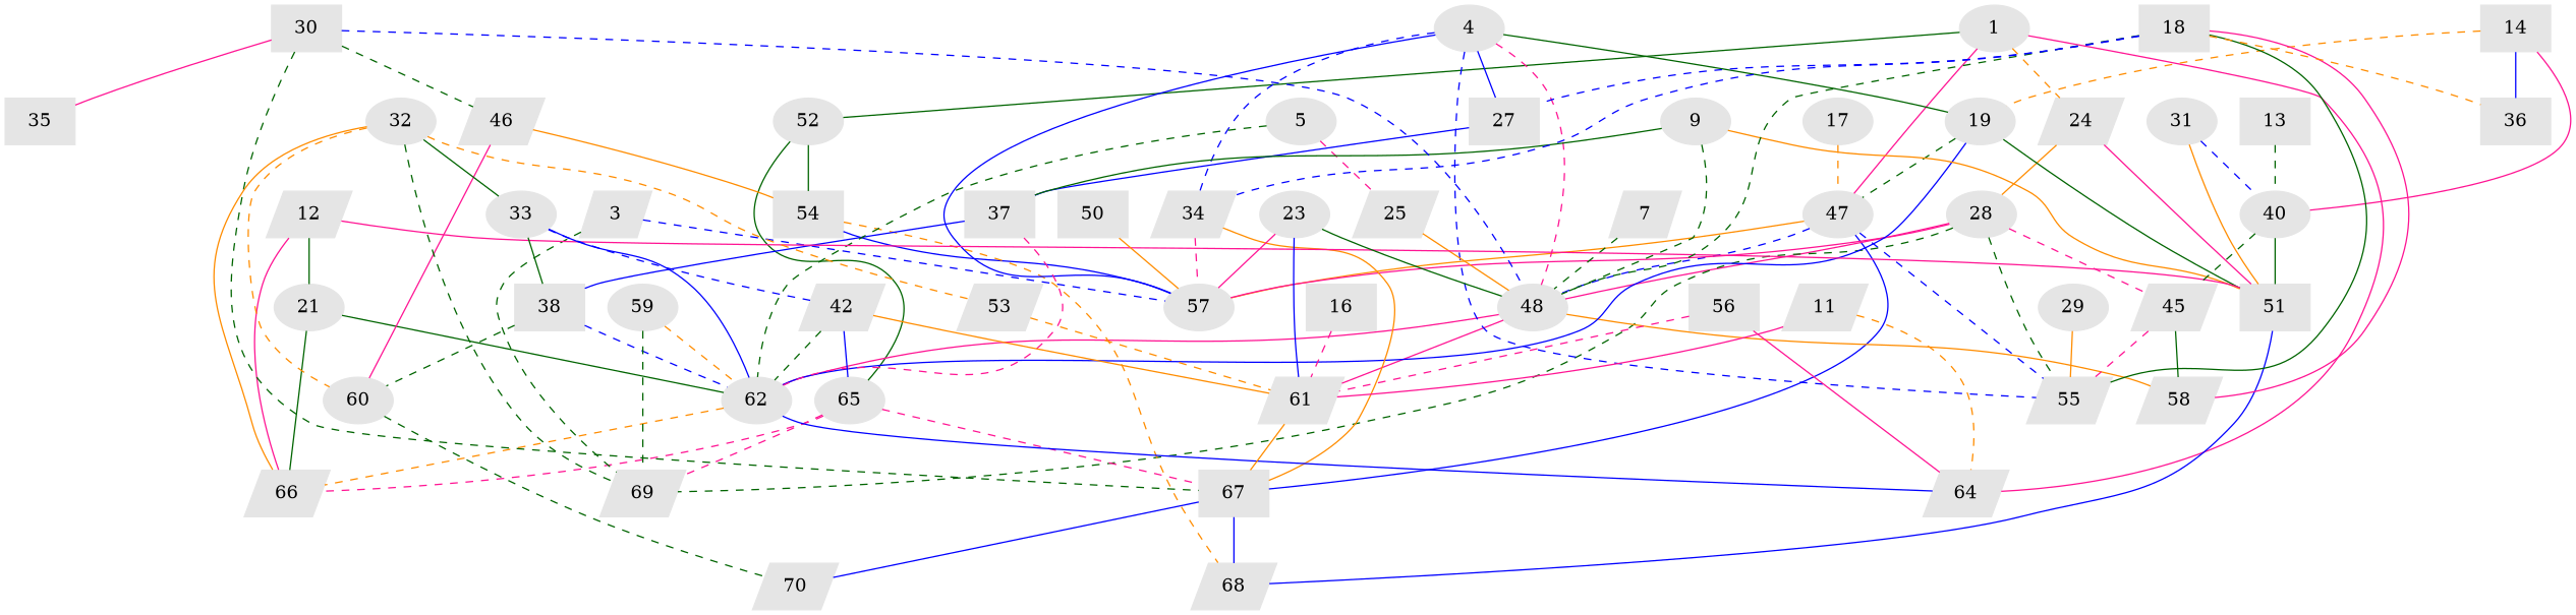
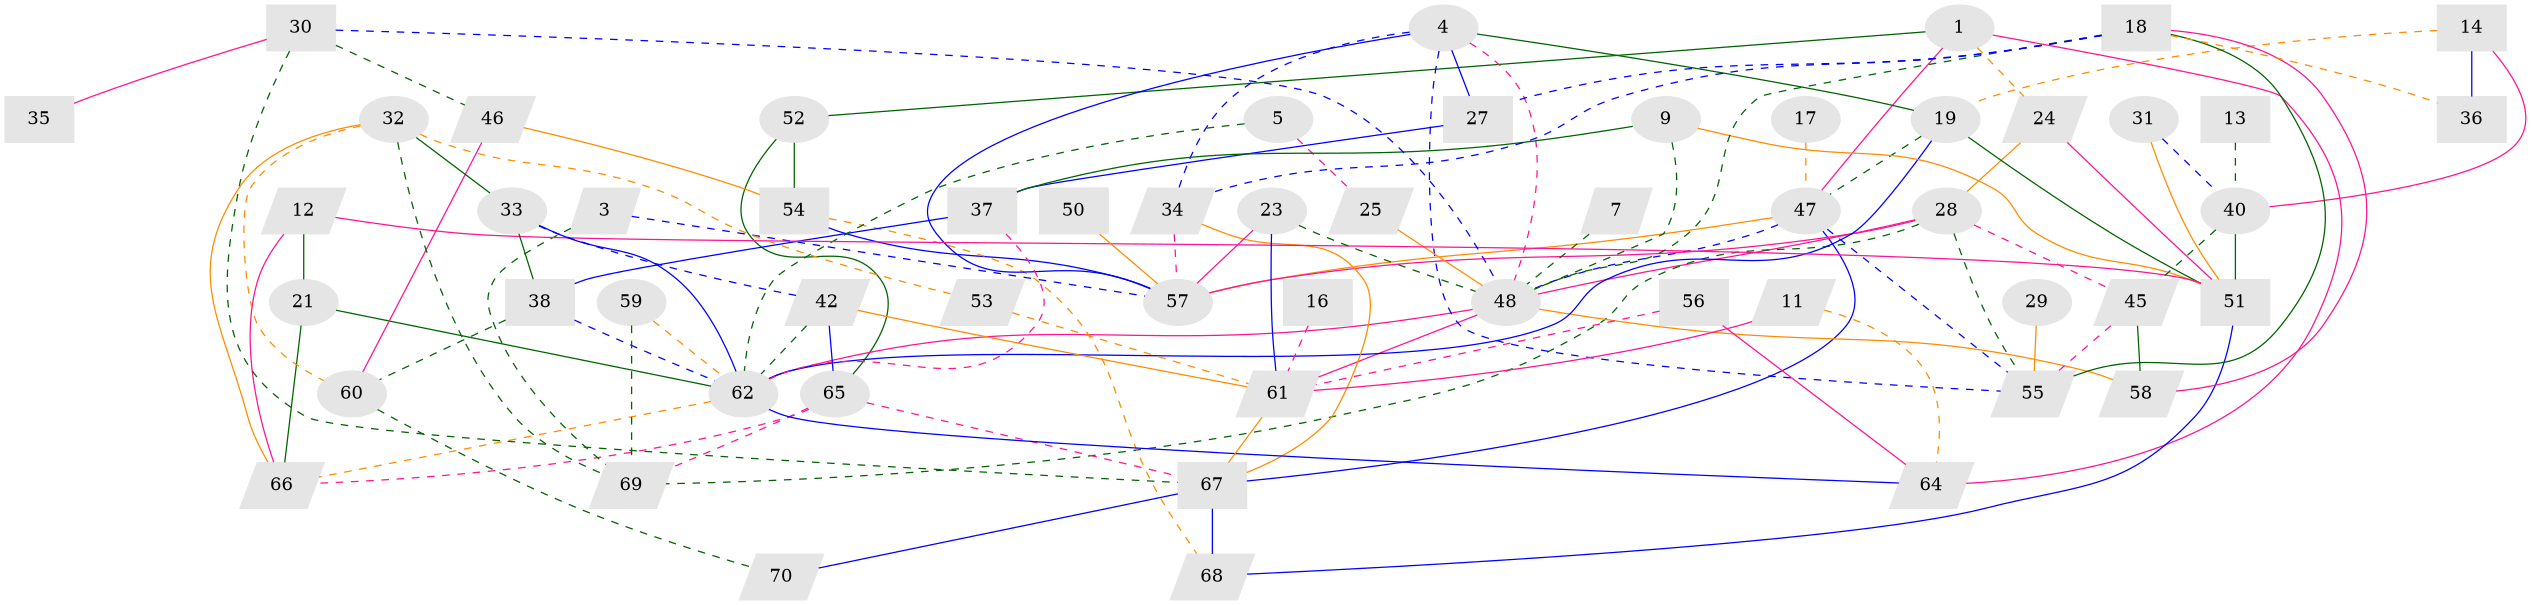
  graph {
    node [color=gray90 shape=ellipse style=filled]
    edge [color=darkgreen style=solid weight=1.0]
    24 [shape=parallelogram]
    1
    47
    52
    64 [shape=parallelogram]
    51 [shape=box]
    28
    57
    48
    55 [shape=parallelogram]
    67 [shape=box]
    n12 [label=65]
    54 [shape=box]
    3 [shape=parallelogram]
    69 [shape=parallelogram]
    4
    19
    27 [shape=box]
    34 [shape=parallelogram]
    62
    37 [shape=box]
    61 [shape=parallelogram]
    58 [shape=parallelogram]
    25 [shape=parallelogram]
    5
    66 [shape=parallelogram]
    7 [shape=parallelogram]
    9
    38 [shape=box]
    68 [shape=parallelogram]
    11 [shape=parallelogram]
    12 [shape=parallelogram]
    21
    13 [shape=box]
    40
    45 [shape=parallelogram]
    14 [shape=box]
    36 [shape=box]
    16 [shape=box]
    17
    18 [shape=box]
    23
    29
    30 [shape=box]
    35 [shape=box]
    46 [shape=parallelogram]
    60
    70 [shape=parallelogram]
    31
    32
    33
    53 [shape=parallelogram]
    42 [shape=parallelogram]
    50 [shape=box]
    56 [shape=box]
    59
    24 -- 51 [color=deeppink]
    24 -- 28 [color=darkorange]
    1 -- 24 [color=darkorange style=dashed]
    1 -- 47 [color=deeppink]
    1 -- 52
    1 -- 64 [color=deeppink]
    47 -- 57 [color=darkorange]
    47 -- 48 [color=blue style=dashed]
    47 -- 55 [color=blue style=dashed]
    47 -- 67 [color=blue]
    52 -- n12
    52 -- 54
    51 -- 68 [color=blue]
    28 -- 57 [color=deeppink]
    28 -- 48 [color=deeppink]
    28 -- 55 [style=dashed]
    28 -- 69 [style=dashed]
    28 -- 45 [color=deeppink style=dashed]
    48 -- 62 [color=deeppink]
    48 -- 61 [color=deeppink]
    48 -- 58 [color=darkorange]
    67 -- 68 [color=blue]
    67 -- 70 [color=blue]
    n12 -- 67 [color=deeppink style=dashed]
    n12 -- 69 [color=deeppink style=dashed]
    n12 -- 66 [color=deeppink style=dashed]
    54 -- 57 [color=blue]
    54 -- 68 [color=darkorange style=dashed]
    3 -- 57 [color=blue style=dashed]
    3 -- 69 [style=dashed]
    4 -- 57 [color=blue]
    4 -- 48 [color=deeppink style=dashed]
    4 -- 55 [color=blue style=dashed]
    4 -- 19
    4 -- 27 [color=blue]
    4 -- 34 [color=blue style=dashed]
    19 -- 47 [style=dashed]
    19 -- 51
    19 -- 62 [color=blue]
    27 -- 37 [color=blue]
    34 -- 57 [color=deeppink style=dashed]
    34 -- 67 [color=darkorange]
    62 -- 64 [color=blue]
    62 -- 66 [color=darkorange style=dashed]
    37 -- 62 [color=deeppink style=dashed]
    37 -- 38 [color=blue]
    61 -- 67 [color=darkorange]
    25 -- 48 [color=darkorange]
    5 -- 62 [style=dashed]
    5 -- 25 [color=deeppink style=dashed]
    7 -- 48 [style=dashed]
    9 -- 51 [color=darkorange]
    9 -- 48 [style=dashed]
    9 -- 37
    38 -- 62 [color=blue style=dashed]
    38 -- 60 [style=dashed]
    11 -- 64 [color=darkorange style=dashed]
    11 -- 61 [color=deeppink]
    12 -- 51 [color=deeppink]
    12 -- 66 [color=deeppink]
    12 -- 21
    21 -- 62
    21 -- 66
    13 -- 40 [style=dashed]
    40 -- 51
    40 -- 45 [style=dashed]
    45 -- 55 [color=deeppink style=dashed]
    45 -- 58
    14 -- 19 [color=darkorange style=dashed]
    14 -- 40 [color=deeppink]
    14 -- 36 [color=blue]
    16 -- 61 [color=deeppink style=dashed]
    17 -- 47 [color=darkorange style=dashed]
    18 -- 48 [style=dashed]
    18 -- 55
    18 -- 27 [color=blue style=dashed]
    18 -- 34 [color=blue style=dashed]
    18 -- 58 [color=deeppink]
    18 -- 36 [color=darkorange style=dashed]
    23 -- 57 [color=deeppink weight=2.0]
-   23 -- 48
+   23 -- 48 [style=dashed]
    23 -- 61 [color=blue]
    29 -- 55 [color=darkorange]
    30 -- 48 [color=blue style=dashed]
    30 -- 67 [style=dashed]
    30 -- 35 [color=deeppink]
    30 -- 46 [style=dashed]
    46 -- 54 [color=darkorange]
    46 -- 60 [color=deeppink]
    60 -- 70 [style=dashed]
    31 -- 51 [color=darkorange]
    31 -- 40 [color=blue style=dashed]
    32 -- 69 [style=dashed]
    32 -- 66 [color=darkorange]
    32 -- 60 [color=darkorange style=dashed]
    32 -- 33 [weight=2.0]
    32 -- 53 [color=darkorange style=dashed]
    33 -- 62 [color=blue]
    33 -- 38
    33 -- 42 [color=blue style=dashed]
    53 -- 61 [color=darkorange style=dashed]
    42 -- n12 [color=blue]
    42 -- 62 [style=dashed]
    42 -- 61 [color=darkorange]
    50 -- 57 [color=darkorange]
    56 -- 64 [color=deeppink]
    56 -- 61 [color=deeppink style=dashed]
    59 -- 69 [style=dashed]
    59 -- 62 [color=darkorange style=dashed]
  }
